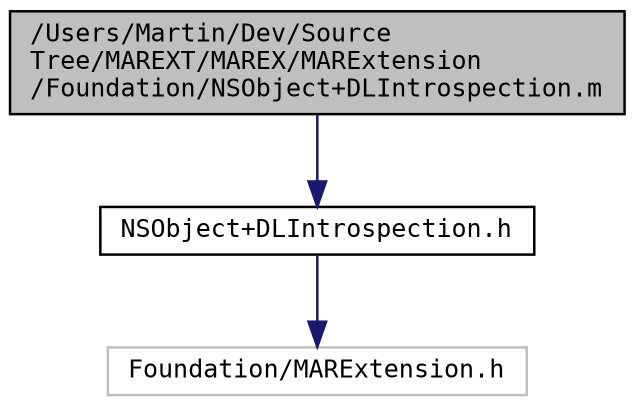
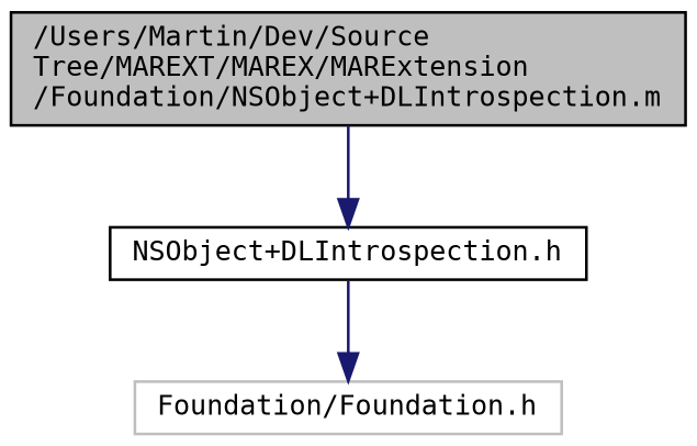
  digraph {
    fontname="DejaVu Sans Mono"
    node [color=black fillcolor=white fontname="DejaVu Sans Mono" fontsize=10 shape=record style=filled]
    edge [color=midnightblue fontname="DejaVu Sans Mono" fontsize=10 labelfontname=Helvetica labelfontsize=10 style=solid]
    n1 [fillcolor=grey75 fontcolor=black height=0.2 label="/Users/Martin/Dev/Source\lTree/MAREXT/MAREX/MARExtension\l/Foundation/NSObject+DLIntrospection.m" width=0.4]
    n2 [height=0.2 label="NSObject+DLIntrospection.h" width=0.4]
-   n3 [color=grey75 height=0.2 label="Foundation/MARExtension.h" width=0.4]
+   n3 [color=grey75 height=0.2 label="Foundation/Foundation.h" width=0.4]
    n1 -> n2
    n2 -> n3
  }
